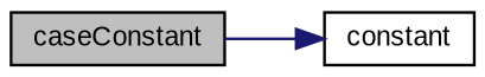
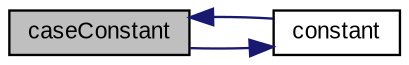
  digraph {
    rankdir=LR
    fontname="Liberation Sans"
    node [color=black fontname="Liberation Sans" fontsize=10 shape=record]
    edge [color=midnightblue fontname="Liberation Sans" fontsize=10 labelfontname=Helvetica labelfontsize=10 style=solid]
    n1 [fillcolor=grey75 fontcolor=black height=0.2 label=caseConstant style=filled width=0.4]
    n2 [height=0.2 label=constant width=0.4]
    n1 -> n2
+   n2 -> n1
  }
